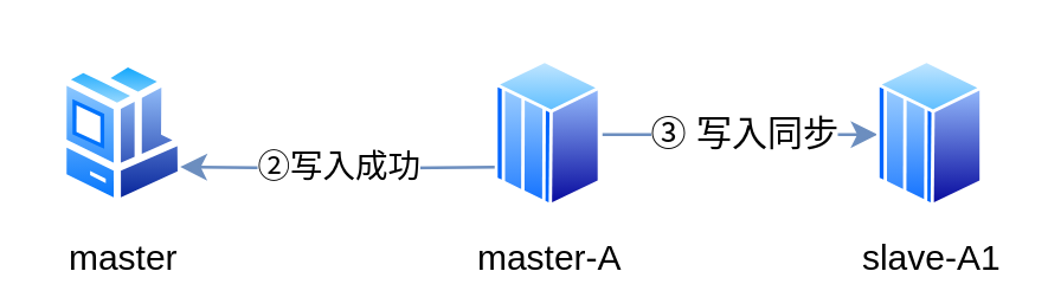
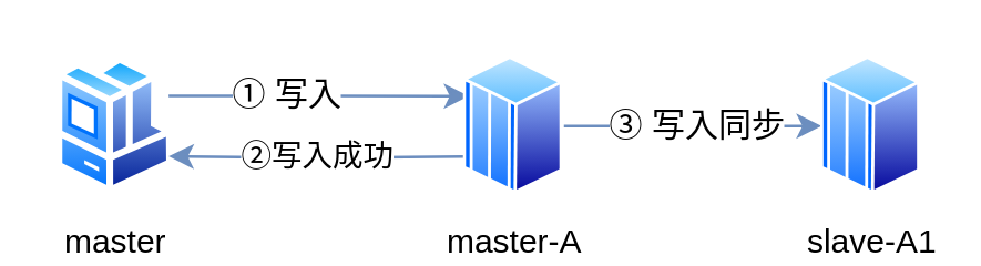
  <mxCell id="0" />
  <mxCell id="1" parent="0" />
+ <mxCell id="2" style="edgeStyle=orthogonalEdgeStyle;rounded=0;orthogonalLoop=1;jettySize=auto;html=1;exitX=1;exitY=0.25;exitDx=0;exitDy=0;entryX=0;entryY=0.25;entryDx=0;entryDy=0;fillColor=#dae8fc;strokeColor=#6c8ebf;" edge="1" parent="1" source="4" target="8"><mxGeometry relative="1" as="geometry" /></mxCell>
+ <mxCell id="3" value="① 写入" style="text;html=1;resizable=0;points=[];align=center;verticalAlign=middle;labelBackgroundColor=#ffffff;" vertex="1" connectable="0" parent="2"><mxGeometry x="-0.217" y="1" relative="1" as="geometry"><mxPoint as="offset" /></mxGeometry></mxCell>
  <mxCell id="4" value="master" style="aspect=fixed;perimeter=ellipsePerimeter;html=1;align=center;shadow=0;dashed=0;spacingTop=3;image;image=img/lib/active_directory/workstation_client.svg;" vertex="1" parent="1"><mxGeometry x="20" y="20" width="42.5" height="50" as="geometry" /></mxCell>
  <mxCell id="5" value="②写入成功" style="edgeStyle=orthogonalEdgeStyle;rounded=0;orthogonalLoop=1;jettySize=auto;html=1;exitX=0;exitY=0.5;exitDx=0;exitDy=0;entryX=1;entryY=0.75;entryDx=0;entryDy=0;fillColor=#dae8fc;strokeColor=#6c8ebf;" edge="1" parent="1" target="4"><mxGeometry relative="1" as="geometry"><mxPoint x="167" y="56" as="sourcePoint" /><mxPoint x="80" y="56" as="targetPoint" /></mxGeometry></mxCell>
  <mxCell id="6" style="edgeStyle=orthogonalEdgeStyle;rounded=0;orthogonalLoop=1;jettySize=auto;html=1;exitX=1;exitY=0.5;exitDx=0;exitDy=0;fillColor=#dae8fc;strokeColor=#6c8ebf;" edge="1" parent="1" source="8" target="9"><mxGeometry relative="1" as="geometry" /></mxCell>
  <mxCell id="7" value="③ 写入同步" style="text;html=1;resizable=0;points=[];align=center;verticalAlign=middle;labelBackgroundColor=#ffffff;" vertex="1" connectable="0" parent="6"><mxGeometry y="1" relative="1" as="geometry"><mxPoint as="offset" /></mxGeometry></mxCell>
  <mxCell id="8" value="master-A" style="aspect=fixed;perimeter=ellipsePerimeter;html=1;align=center;shadow=0;dashed=0;spacingTop=3;image;image=img/lib/active_directory/mainframe_host.svg;" vertex="1" parent="1"><mxGeometry x="167" y="20" width="36" height="50" as="geometry" /></mxCell>
  <mxCell id="9" value="slave-A1" style="aspect=fixed;perimeter=ellipsePerimeter;html=1;align=center;shadow=0;dashed=0;spacingTop=3;image;image=img/lib/active_directory/mainframe_host.svg;" vertex="1" parent="1"><mxGeometry x="296" y="20" width="36" height="50" as="geometry" /></mxCell>
